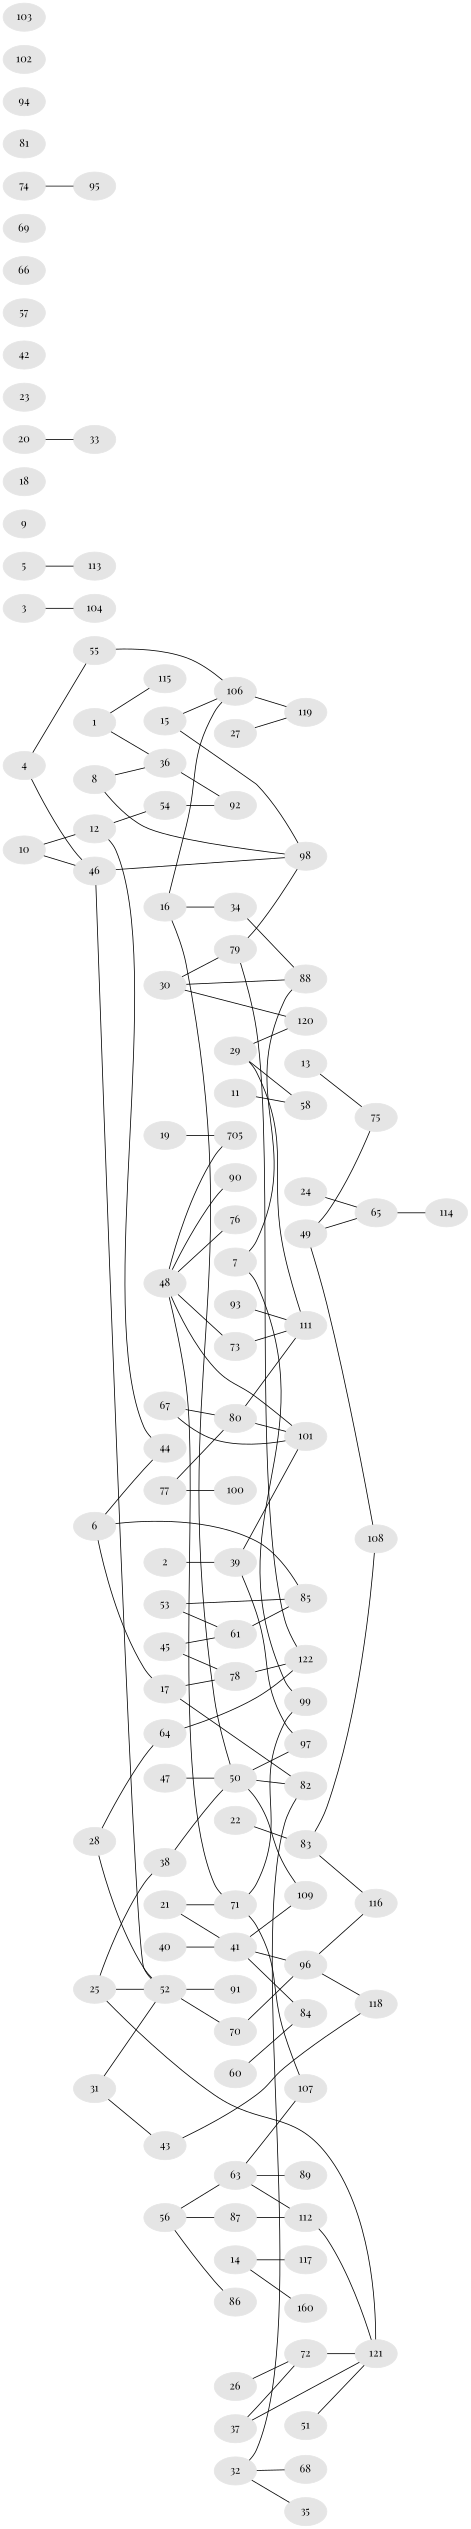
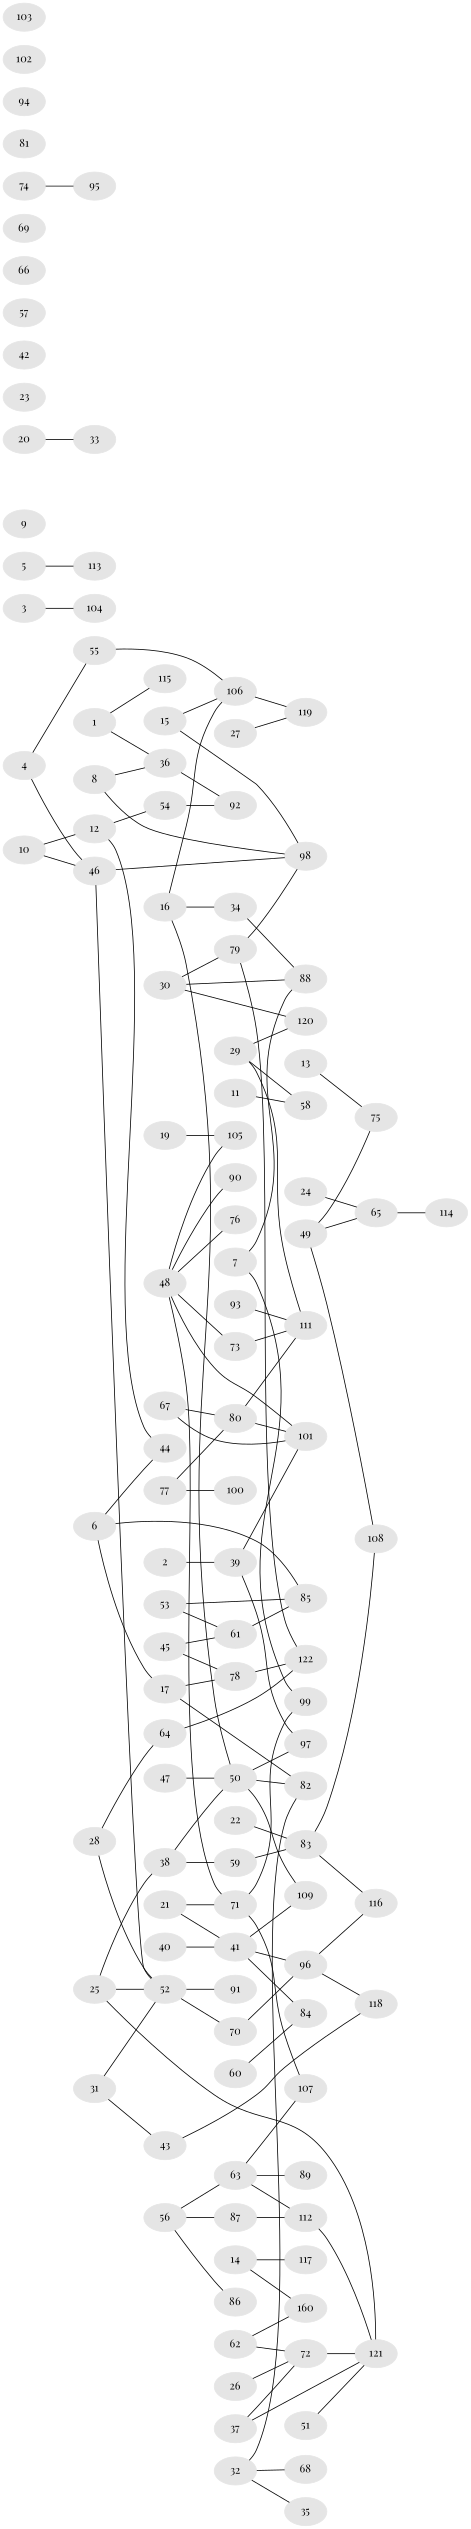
  graph {
    fontname="Playfair Display"
    rankdir=LR
    node [color=gray90 fontname="Playfair Display" style=filled]
    edge [fontname="Playfair Display"]
    1
    36
    115
    92
    2
    39
    97
    101
    3
    104
    4
    46
    55
    98
    52
    106
    5
    113
    6
    17
    44
    85
    78
    82
    7
    88
    99
    8
    9
    10
    12
    54
    11
    58
    13
    75
    n37 [label=160]
    14
    117
    15
    119
    16
    34
    50
    109
    48
-   105 [label=705]
+   105
    71
    73
    76
    90
    122
-   18
    19
    20
    33
    21
    41
    84
    96
    107
    22
    83
    108
    116
    23
    24
    65
    114
    25
    38
    121
+   59
    70
    91
    26
    72
    27
    28
    64
    29
    111
    120
    30
    79
    31
    43
    118
    32
    35
    68
    37
    40
    42
    45
    61
    47
    49
    51
    53
    56
    63
    86
    87
    89
    112
    57
    60
+   62
    66
    67
    80
    69
    74
    95
    77
    100
    81
    93
    94
    102
    103
    1 -- 36
    1 -- 115
    36 -- 92
    2 -- 39
    39 -- 97
    39 -- 101
    3 -- 104
    4 -- 46
    4 -- 55
    46 -- 98
    46 -- 52
    55 -- 106
    52 -- 70
    52 -- 91
    106 -- 119
    5 -- 113
    6 -- 17
    6 -- 44
    6 -- 85
    17 -- 78
    17 -- 82
    78 -- 122
    7 -- 88
    7 -- 99
    8 -- 36
    8 -- 98
    10 -- 46
    10 -- 12
    12 -- 44
    12 -- 54
    54 -- 92
    11 -- 58
    13 -- 75
    14 -- n37
    14 -- 117
    15 -- 98
    15 -- 106
    16 -- 106
    16 -- 34
    16 -- 50
    34 -- 88
    50 -- 97
    50 -- 82
    50 -- 109
    48 -- 101
    48 -- 105
    48 -- 71
    48 -- 73
    48 -- 76
    48 -- 90
    71 -- 99
    71 -- 107
    73 -- 111
    19 -- 105
    20 -- 33
    21 -- 71
    21 -- 41
    41 -- 109
    41 -- 84
    41 -- 96
    96 -- 116
    96 -- 118
    22 -- 83
    83 -- 108
    83 -- 116
    24 -- 65
    65 -- 114
    25 -- 52
    25 -- 38
    25 -- 121
    38 -- 50
+   38 -- 59
+   59 -- 83
    70 -- 96
    26 -- 72
    72 -- 121
    27 -- 119
    28 -- 52
    28 -- 64
    64 -- 122
    29 -- 58
    29 -- 111
    29 -- 120
    30 -- 88
    30 -- 120
    30 -- 79
    79 -- 98
    79 -- 122
    31 -- 52
    31 -- 43
    43 -- 118
    32 -- 82
    32 -- 35
    32 -- 68
    37 -- 121
    37 -- 72
    40 -- 41
    45 -- 78
    45 -- 61
    61 -- 85
    47 -- 50
    49 -- 75
    49 -- 108
    49 -- 65
    51 -- 121
    53 -- 85
    53 -- 61
    56 -- 63
    56 -- 86
    56 -- 87
    63 -- 107
    63 -- 89
    63 -- 112
    87 -- 112
    112 -- 121
    60 -- 84
+   62 -- n37
+   62 -- 72
    67 -- 101
    67 -- 80
    80 -- 101
    80 -- 111
    74 -- 95
    77 -- 80
    77 -- 100
    93 -- 111
  }
